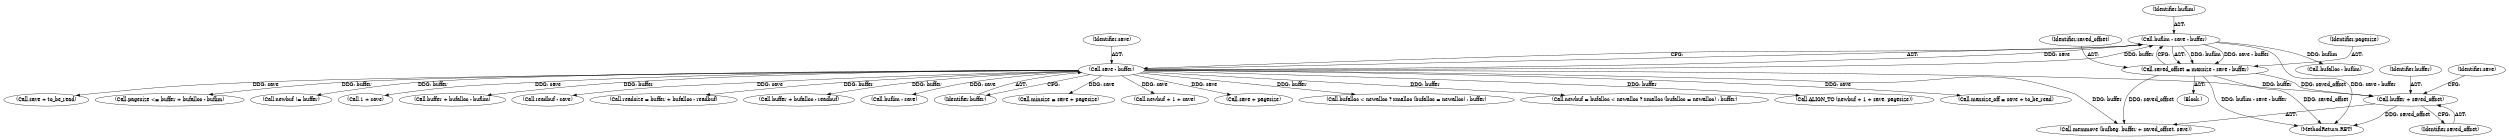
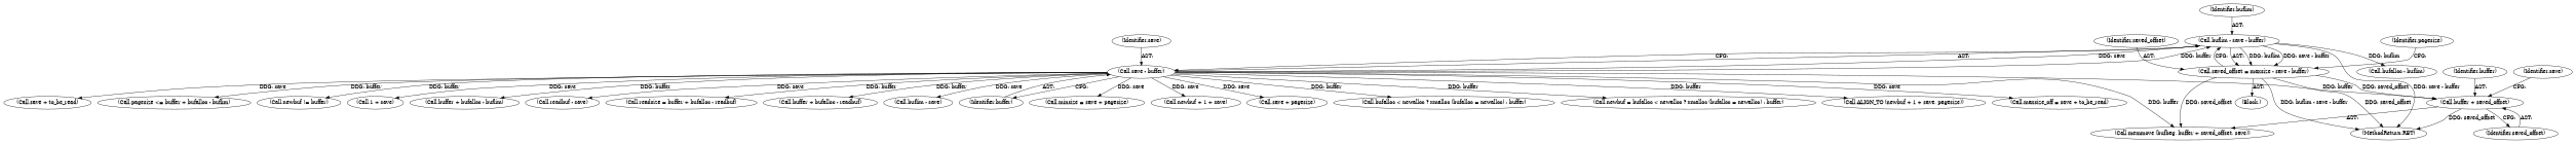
  digraph {
    n1 [label="(Call,buffer + saved_offset)"]
    n2 [label="(MethodReturn,RET)"]
    n3 [label="(Identifier,saved_offset)"]
    n4 [label="(Call,memmove (bufbeg, buffer + saved_offset, save))"]
    n5 [label="(Call,save - buffer)"]
    n6 [label="(Call,buflim - save - buffer)"]
    n7 [label="(Identifier,buffer)"]
    n8 [label="(Call,save + to_be_read)"]
    n9 [label="(Call,pagesize <= buffer + bufalloc - buflim)"]
    n10 [label="(Call,newbuf != buffer)"]
    n11 [label="(Call,1 + save)"]
    n12 [label="(Call,buffer + bufalloc - buflim)"]
    n13 [label="(Call,readbuf - save)"]
    n14 [label="(Call,readsize = buffer + bufalloc - readbuf)"]
    n15 [label="(Call,buffer + bufalloc - readbuf)"]
    n16 [label="(Call,buflim - save)"]
    n17 [label="(Call,minsize = save + pagesize)"]
    n18 [label="(Call,newbuf + 1 + save)"]
    n19 [label="(Call,save + pagesize)"]
    n20 [label="(Call,bufalloc < newalloc ? xmalloc (bufalloc = newalloc) : buffer)"]
    n21 [label="(Call,newbuf = bufalloc < newalloc ? xmalloc (bufalloc = newalloc) : buffer)"]
    n22 [label="(Call,ALIGN_TO (newbuf + 1 + save, pagesize))"]
    n23 [label="(Call,maxsize_off = save + to_be_read)"]
    n24 [label="(Call,saved_offset = maxsize - save - buffer)"]
    n25 [label="(Call,bufalloc - buflim)"]
    n26 [label="(Block,)"]
    n27 [label="(Identifier,pagesize)"]
    n28 [label="(Identifier,saved_offset)"]
    n29 [label="(Identifier,save)"]
    n30 [label="(Identifier,buflim)"]
    n31 [label="(Identifier,buffer)"]
    n32 [label="(Identifier,save)"]
    n1 -> n2 [label="DDG: saved_offset"]
    n1 -> n3 [label="CFG: "]
    n1 -> n4 [label="AST: "]
    n3 -> n1 [label="AST: "]
    n5 -> n1 [label="DDG: buffer"]
    n5 -> n4 [label="DDG: buffer"]
    n5 -> n6 [label="AST: "]
    n5 -> n6 [label="DDG: save"]
    n5 -> n6 [label="DDG: buffer"]
    n5 -> n7 [label="CFG: "]
    n5 -> n8 [label="DDG: save"]
    n5 -> n9 [label="DDG: buffer"]
    n5 -> n10 [label="DDG: buffer"]
    n5 -> n11 [label="DDG: save"]
    n5 -> n12 [label="DDG: buffer"]
    n5 -> n13 [label="DDG: save"]
    n5 -> n14 [label="DDG: buffer"]
    n5 -> n15 [label="DDG: buffer"]
    n5 -> n16 [label="DDG: save"]
    n5 -> n17 [label="DDG: save"]
    n5 -> n18 [label="DDG: save"]
    n5 -> n19 [label="DDG: save"]
    n5 -> n20 [label="DDG: buffer"]
    n5 -> n21 [label="DDG: buffer"]
    n5 -> n22 [label="DDG: buffer"]
    n5 -> n23 [label="DDG: save"]
    n6 -> n2 [label="DDG: save - buffer"]
    n6 -> n5 [label="CFG: "]
    n6 -> n24 [label="AST: "]
    n6 -> n24 [label="DDG: buflim"]
    n6 -> n24 [label="DDG: save - buffer"]
    n6 -> n25 [label="DDG: buflim"]
    n7 -> n5 [label="AST: "]
    n24 -> n1 [label="DDG: saved_offset"]
    n24 -> n2 [label="DDG: saved_offset"]
    n24 -> n2 [label="DDG: buflim - save - buffer"]
    n24 -> n4 [label="DDG: saved_offset"]
    n24 -> n6 [label="CFG: "]
    n24 -> n26 [label="AST: "]
-   n27 -> n24 [label="AST: "]
+   n27 -> n24 [label="CFG: "]
    n28 -> n24 [label="AST: "]
    n29 -> n5 [label="AST: "]
    n30 -> n6 [label="AST: "]
    n31 -> n1 [label="AST: "]
    n32 -> n1 [label="CFG: "]
  }
